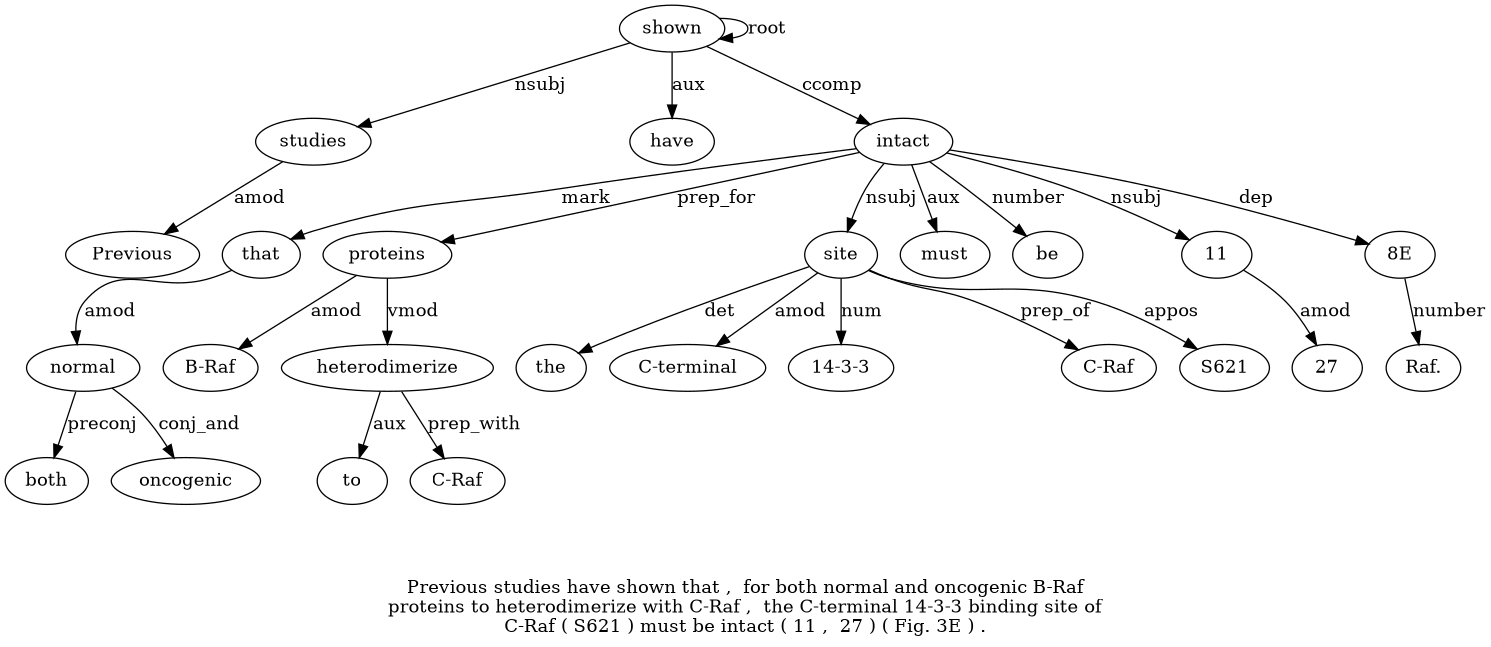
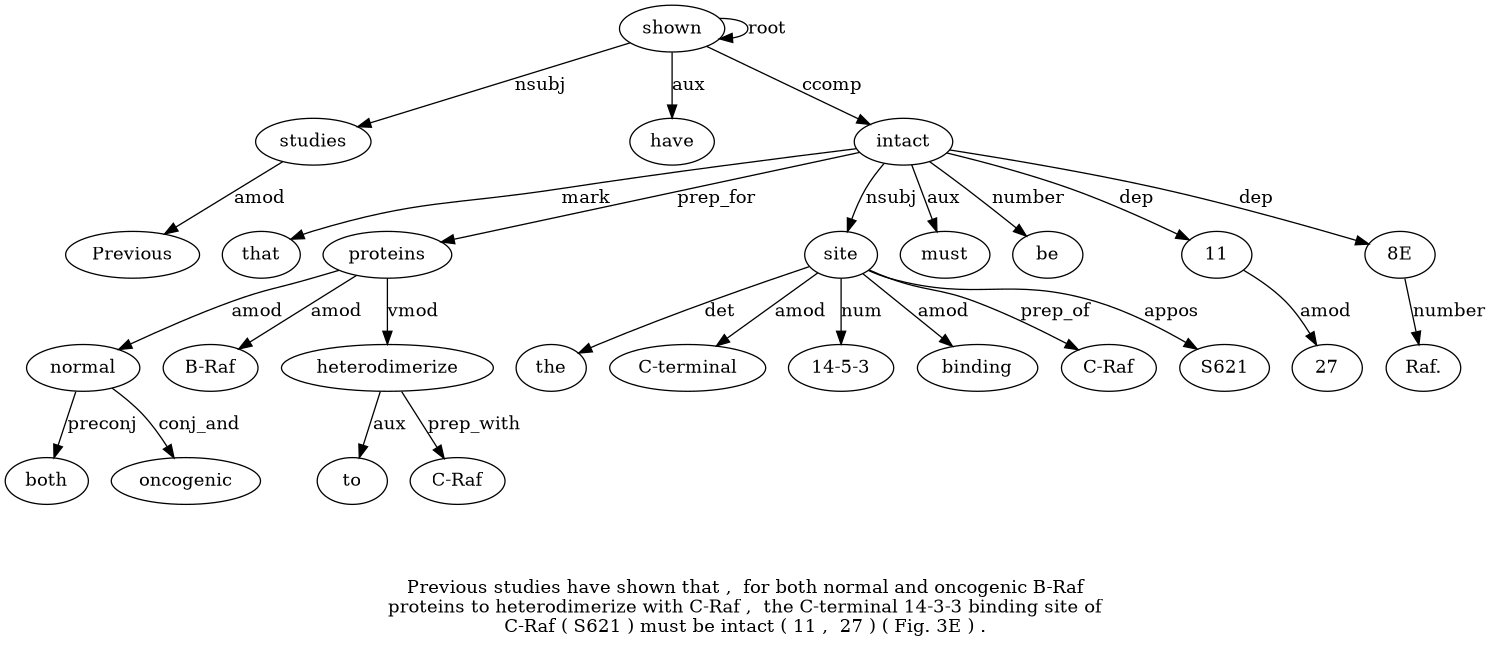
  digraph {
    label="Previous studies have shown that ,  for both normal and oncogenic B-Raf\nproteins to heterodimerize with C-Raf ,  the C-terminal 14-3-3 binding site of\nC-Raf ( S621 ) must be intact ( 11 ,  27 ) ( Fig. 3E ) ."
    node [fillcolor=white style=filled]
    n1 [label=studies]
    n2 [label=Previous]
    n3 [label=shown]
    n4 [label=have]
    n5 [label=intact]
    n6 [label=that]
    n7 [label=proteins]
    n8 [label=site]
    n9 [label=must]
    n10 [label=be]
    n11 [label=11]
    n12 [label="8E"]
    n13 [label=normal]
    n14 [label="B-Raf"]
    n15 [label=heterodimerize]
    n16 [label=the]
    n17 [label="C-terminal"]
-   n18 [label="14-3-3"]
+   n18 [label="14-5-3"]
+   n19 [label=binding]
    n20 [label="C-Raf"]
    n21 [label=S621]
    n22 [label=27]
    n23 [label="Raf."]
    n24 [label=both]
    n25 [label=oncogenic]
    n26 [label=to]
    n27 [label="C-Raf"]
    n1 -> n2 [label=amod]
    n3 -> n1 [label=nsubj]
    n3 -> n3 [label=root]
    n3 -> n4 [label=aux]
    n3 -> n5 [label=ccomp]
    n5 -> n6 [label=mark]
    n5 -> n7 [label=prep_for]
    n5 -> n8 [label=nsubj]
    n5 -> n9 [label=aux]
    n5 -> n10 [label=number]
-   n5 -> n11 [label=nsubj]
+   n5 -> n11 [label=dep]
    n5 -> n12 [label=dep]
-   n6 -> n13 [label=amod]
+   n7 -> n13 [label=amod]
    n7 -> n14 [label=amod]
    n7 -> n15 [label=vmod]
    n8 -> n16 [label=det]
    n8 -> n17 [label=amod]
    n8 -> n18 [label=num]
+   n8 -> n19 [label=amod]
    n8 -> n20 [label=prep_of]
    n8 -> n21 [label=appos]
    n11 -> n22 [label=amod]
    n12 -> n23 [label=number]
    n13 -> n24 [label=preconj]
    n13 -> n25 [label=conj_and]
    n15 -> n26 [label=aux]
    n15 -> n27 [label=prep_with]
  }
